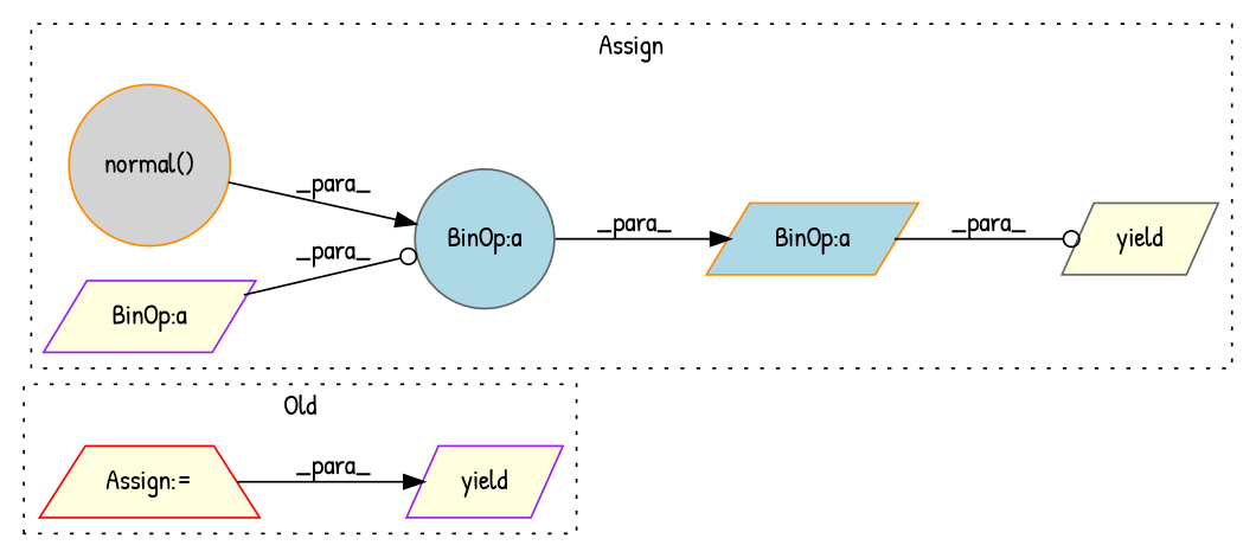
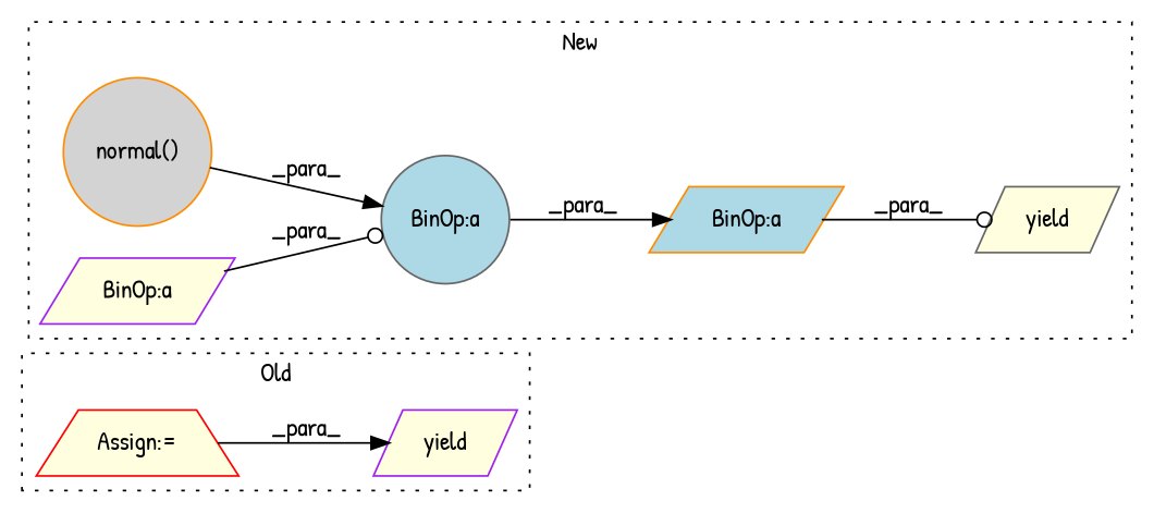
  digraph {
    rankdir=LR
    fontname="Patrick Hand"
    node [a=82 l=3 shape=parallelogram style=filled fillcolor=lightyellow color=purple fontname="Patrick Hand"]
    edge [style=solid arrowhead=normal fontname="Patrick Hand"]
    n1 [a=105 l=6 label=yield s=2319]
    n2 [a=68 label="Assign:=" s=2194 shape=trapezium color=red]
    n3 [a=75 l=65 label="normal()" s=1877 shape=circle fillcolor=lightgrey color=darkorange]
    n4 [l=25 label="BinOp:a" s=2080 fillcolor=lightblue color=darkorange]
    n5 [label="BinOp:a" s=2089 shape=circle fillcolor=lightblue color=gray40]
    n6 [label="BinOp:a" s=2004]
    n7 [a=105 l=6 label=yield s=2071 color=gray40]
    subgraph cluster_1 {
      label=Old
      style=dotted
      n1
      n2
    }
    subgraph cluster_2 {
-     label=Assign
+     label=New
      style=dotted
      n3
      n4
      n5
      n6
      n7
    }
    n2 -> n1 [label=_para_]
    n3 -> n5 [label=_para_]
    n4 -> n7 [label=_para_ arrowhead=odot]
    n5 -> n4 [label=_para_]
    n6 -> n5 [label=_para_ arrowhead=odot]
  }
